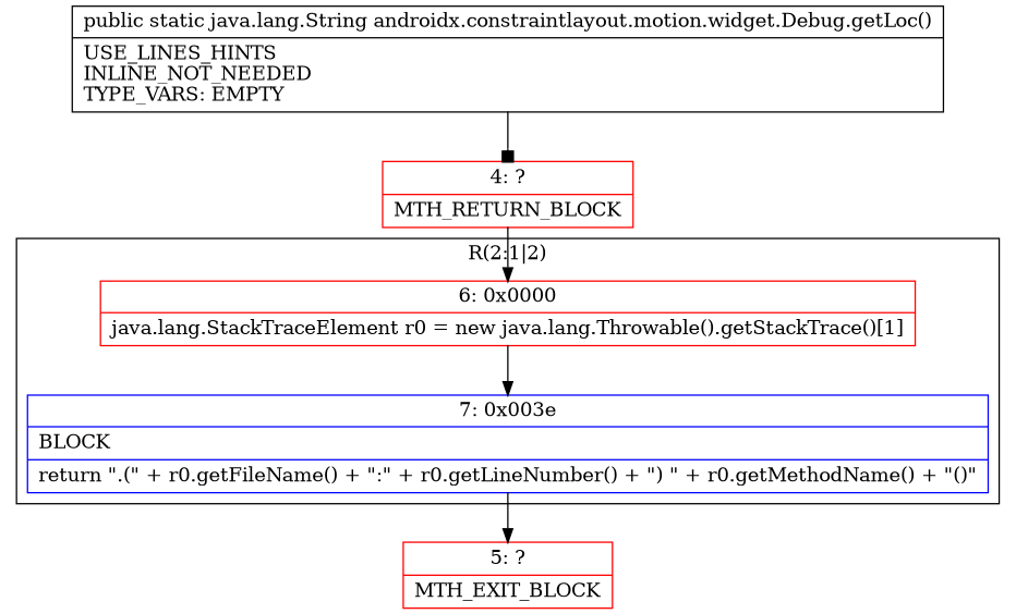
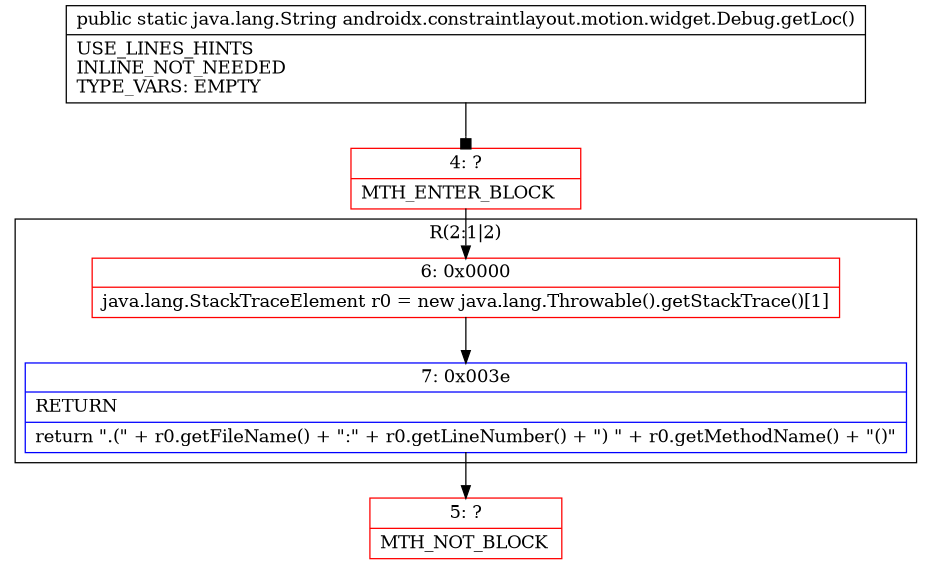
  digraph {
    node [color=red shape=record]
    edge [arrowhead=normal]
    n1 [label="{6\:\ 0x0000|java.lang.StackTraceElement r0 = new java.lang.Throwable().getStackTrace()[1]\l}"]
-   n2 [color=blue label="{7\:\ 0x003e|BLOCK\l|return \".(\" + r0.getFileName() + \":\" + r0.getLineNumber() + \") \" + r0.getMethodName() + \"()\"\l}"]
-   n3 [label="{5\:\ ?|MTH_EXIT_BLOCK\l}"]
-   n4 [label="{4\:\ ?|MTH_RETURN_BLOCK\l}"]
+   n2 [color=blue label="{7\:\ 0x003e|RETURN\l|return \".(\" + r0.getFileName() + \":\" + r0.getLineNumber() + \") \" + r0.getMethodName() + \"()\"\l}"]
+   n3 [label="{5\:\ ?|MTH_NOT_BLOCK\l}"]
+   n4 [label="{4\:\ ?|MTH_ENTER_BLOCK\l}"]
    n5 [label="{public static java.lang.String androidx.constraintlayout.motion.widget.Debug.getLoc()  | USE_LINES_HINTS\lINLINE_NOT_NEEDED\lTYPE_VARS: EMPTY\l}" color=""]
    subgraph cluster_1 {
      label="R(2:1|2)"
      n1
      n2
    }
    n1 -> n2
    n2 -> n3
    n4 -> n1
    n5 -> n4 [arrowhead=box]
  }
